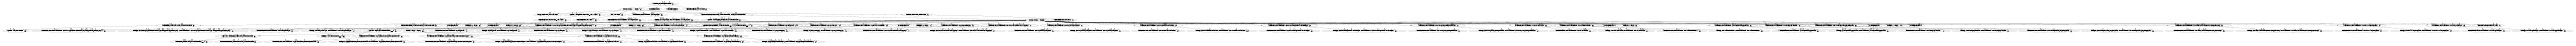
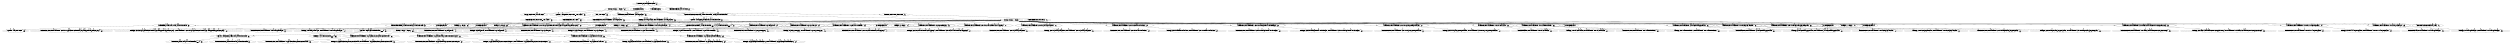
  digraph {
    n1 [label=<(METHOD,getJrePackageTestCases)<SUB>354</SUB>>]
    n2 [label=<(BLOCK,&lt;empty&gt;,&lt;empty&gt;)<SUB>354</SUB>>]
    n3 [label=<(MODIFIER,PUBLIC)>]
    n4 [label=<(MODIFIER,STATIC)>]
    n5 [label=<(METHOD_RETURN,java.util.Vector)<SUB>354</SUB>>]
    n6 [label=<(LOCAL,Vector tests: java.util.Vector)>]
    n7 [label=<(&lt;operator&gt;.assignment,Vector tests = new Vector())<SUB>355</SUB>>]
    n8 [label=<(&lt;init&gt;,new Vector())<SUB>355</SUB>>]
    n9 [label=<(addElement,tests.addElement(&quot;java.lang.Object&quot;))<SUB>356</SUB>>]
    n10 [label=<(CONTROL_STRUCTURE,switch(javaVersionNumber),switch(javaVersionNumber))>]
    n11 [label=<(RETURN,return tests;,return tests;)<SUB>398</SUB>>]
    n12 [label=<(IDENTIFIER,tests,Vector tests = new Vector())<SUB>355</SUB>>]
    n13 [label=<(IDENTIFIER,tests,new Vector())<SUB>355</SUB>>]
    n14 [label=<(IDENTIFIER,tests,tests.addElement(&quot;java.lang.Object&quot;))<SUB>356</SUB>>]
    n15 [label=<(LITERAL,&quot;java.lang.Object&quot;,tests.addElement(&quot;java.lang.Object&quot;))<SUB>356</SUB>>]
    n16 [label=<(&lt;operator&gt;.fieldAccess,JavaEnvUtils.javaVersionNumber)<SUB>357</SUB>>]
    n17 [label=<(BLOCK,&lt;empty&gt;,&lt;empty&gt;)>]
    n18 [label=<(IDENTIFIER,tests,return tests;)<SUB>398</SUB>>]
    n19 [label=<(&lt;operator&gt;.alloc,new Vector())<SUB>355</SUB>>]
    n20 [label=<(IDENTIFIER,JavaEnvUtils,switch(javaVersionNumber))<SUB>357</SUB>>]
    n21 [label=<(FIELD_IDENTIFIER,javaVersionNumber,javaVersionNumber)<SUB>357</SUB>>]
    n22 [label=<(JUMP_TARGET,case)>]
    n23 [label=<(LITERAL,16,&lt;empty&gt;)<SUB>358</SUB>>]
    n24 [label=<(JUMP_TARGET,case)>]
    n25 [label=<(LITERAL,15,&lt;empty&gt;)<SUB>359</SUB>>]
    n26 [label=<(addElement,tests.addElement(&quot;com.sun.org.apache.xerces.internal.jaxp.datatype.DatatypeFactoryImpl &quot;))<SUB>360</SUB>>]
    n27 [label=<(JUMP_TARGET,case)>]
    n28 [label=<(LITERAL,14,&lt;empty&gt;)<SUB>363</SUB>>]
    n29 [label=<(addElement,tests.addElement(&quot;sun.audio.AudioPlayer&quot;))<SUB>364</SUB>>]
    n30 [label=<(CONTROL_STRUCTURE,if (javaVersionNumber == 14),if (javaVersionNumber == 14))<SUB>365</SUB>>]
    n31 [label=<(addElement,tests.addElement(&quot;org.ietf.jgss.Oid&quot;))<SUB>371</SUB>>]
    n32 [label=<(addElement,tests.addElement(&quot;org.w3c.dom.Attr&quot;))<SUB>372</SUB>>]
    n33 [label=<(addElement,tests.addElement(&quot;org.xml.sax.XMLReader&quot;))<SUB>373</SUB>>]
    n34 [label=<(JUMP_TARGET,case)>]
    n35 [label=<(LITERAL,13,&lt;empty&gt;)<SUB>375</SUB>>]
    n36 [label=<(addElement,tests.addElement(&quot;org.omg.CORBA.Any&quot;))<SUB>376</SUB>>]
    n37 [label=<(addElement,tests.addElement(&quot;com.sun.corba.se.internal.corba.AnyImpl&quot;))<SUB>377</SUB>>]
    n38 [label=<(addElement,tests.addElement(&quot;com.sun.jndi.ldap.LdapURL&quot;))<SUB>378</SUB>>]
    n39 [label=<(addElement,tests.addElement(&quot;com.sun.media.sound.Printer&quot;))<SUB>379</SUB>>]
    n40 [label=<(addElement,tests.addElement(&quot;com.sun.naming.internal.VersionHelper&quot;))<SUB>380</SUB>>]
    n41 [label=<(addElement,tests.addElement(&quot;com.sun.org.omg.CORBA.Initializer&quot;))<SUB>381</SUB>>]
    n42 [label=<(addElement,tests.addElement(&quot;sunw.io.Serializable&quot;))<SUB>382</SUB>>]
    n43 [label=<(addElement,tests.addElement(&quot;sunw.util.EventListener&quot;))<SUB>383</SUB>>]
    n44 [label=<(JUMP_TARGET,case)>]
-   n45 [label=<(LITERAL,12,&lt;empty&gt;)<SUB>385</SUB>>]
    n46 [label=<(addElement,tests.addElement(&quot;javax.accessibility.Accessible&quot;))<SUB>386</SUB>>]
    n47 [label=<(addElement,tests.addElement(&quot;sun.misc.BASE64Encoder&quot;))<SUB>387</SUB>>]
    n48 [label=<(addElement,tests.addElement(&quot;com.sun.image.codec.jpeg.JPEGCodec&quot;))<SUB>388</SUB>>]
    n49 [label=<(JUMP_TARGET,case)>]
    n50 [label=<(LITERAL,11,&lt;empty&gt;)<SUB>390</SUB>>]
    n51 [label=<(JUMP_TARGET,default)>]
    n52 [label=<(addElement,tests.addElement(&quot;sun.reflect.SerializationConstructorAccessorImpl&quot;))<SUB>393</SUB>>]
    n53 [label=<(addElement,tests.addElement(&quot;sun.net.www.http.HttpClient&quot;))<SUB>394</SUB>>]
    n54 [label=<(addElement,tests.addElement(&quot;sun.audio.AudioPlayer&quot;))<SUB>395</SUB>>]
    n55 [label=<(CONTROL_STRUCTURE,break;,break;)<SUB>396</SUB>>]
    n56 [label=<(IDENTIFIER,tests,tests.addElement(&quot;com.sun.org.apache.xerces.internal.jaxp.datatype.DatatypeFactoryImpl &quot;))<SUB>360</SUB>>]
    n57 [label=<(LITERAL,&quot;com.sun.org.apache.xerces.internal.jaxp.datatype.DatatypeFactoryImpl &quot;,tests.addElement(&quot;com.sun.org.apache.xerces.internal.jaxp.datatype.DatatypeFactoryImpl &quot;))<SUB>361</SUB>>]
    n58 [label=<(IDENTIFIER,tests,tests.addElement(&quot;sun.audio.AudioPlayer&quot;))<SUB>364</SUB>>]
    n59 [label=<(LITERAL,&quot;sun.audio.AudioPlayer&quot;,tests.addElement(&quot;sun.audio.AudioPlayer&quot;))<SUB>364</SUB>>]
    n60 [label=<(&lt;operator&gt;.equals,javaVersionNumber == 14)<SUB>365</SUB>>]
    n61 [label=<(BLOCK,&lt;empty&gt;,&lt;empty&gt;)<SUB>365</SUB>>]
    n62 [label=<(IDENTIFIER,tests,tests.addElement(&quot;org.ietf.jgss.Oid&quot;))<SUB>371</SUB>>]
    n63 [label=<(LITERAL,&quot;org.ietf.jgss.Oid&quot;,tests.addElement(&quot;org.ietf.jgss.Oid&quot;))<SUB>371</SUB>>]
    n64 [label=<(IDENTIFIER,tests,tests.addElement(&quot;org.w3c.dom.Attr&quot;))<SUB>372</SUB>>]
    n65 [label=<(LITERAL,&quot;org.w3c.dom.Attr&quot;,tests.addElement(&quot;org.w3c.dom.Attr&quot;))<SUB>372</SUB>>]
    n66 [label=<(IDENTIFIER,tests,tests.addElement(&quot;org.xml.sax.XMLReader&quot;))<SUB>373</SUB>>]
    n67 [label=<(LITERAL,&quot;org.xml.sax.XMLReader&quot;,tests.addElement(&quot;org.xml.sax.XMLReader&quot;))<SUB>373</SUB>>]
    n68 [label=<(IDENTIFIER,tests,tests.addElement(&quot;org.omg.CORBA.Any&quot;))<SUB>376</SUB>>]
    n69 [label=<(LITERAL,&quot;org.omg.CORBA.Any&quot;,tests.addElement(&quot;org.omg.CORBA.Any&quot;))<SUB>376</SUB>>]
    n70 [label=<(IDENTIFIER,tests,tests.addElement(&quot;com.sun.corba.se.internal.corba.AnyImpl&quot;))<SUB>377</SUB>>]
    n71 [label=<(LITERAL,&quot;com.sun.corba.se.internal.corba.AnyImpl&quot;,tests.addElement(&quot;com.sun.corba.se.internal.corba.AnyImpl&quot;))<SUB>377</SUB>>]
    n72 [label=<(IDENTIFIER,tests,tests.addElement(&quot;com.sun.jndi.ldap.LdapURL&quot;))<SUB>378</SUB>>]
    n73 [label=<(LITERAL,&quot;com.sun.jndi.ldap.LdapURL&quot;,tests.addElement(&quot;com.sun.jndi.ldap.LdapURL&quot;))<SUB>378</SUB>>]
    n74 [label=<(IDENTIFIER,tests,tests.addElement(&quot;com.sun.media.sound.Printer&quot;))<SUB>379</SUB>>]
    n75 [label=<(LITERAL,&quot;com.sun.media.sound.Printer&quot;,tests.addElement(&quot;com.sun.media.sound.Printer&quot;))<SUB>379</SUB>>]
    n76 [label=<(IDENTIFIER,tests,tests.addElement(&quot;com.sun.naming.internal.VersionHelper&quot;))<SUB>380</SUB>>]
    n77 [label=<(LITERAL,&quot;com.sun.naming.internal.VersionHelper&quot;,tests.addElement(&quot;com.sun.naming.internal.VersionHelper&quot;))<SUB>380</SUB>>]
    n78 [label=<(IDENTIFIER,tests,tests.addElement(&quot;com.sun.org.omg.CORBA.Initializer&quot;))<SUB>381</SUB>>]
    n79 [label=<(LITERAL,&quot;com.sun.org.omg.CORBA.Initializer&quot;,tests.addElement(&quot;com.sun.org.omg.CORBA.Initializer&quot;))<SUB>381</SUB>>]
    n80 [label=<(IDENTIFIER,tests,tests.addElement(&quot;sunw.io.Serializable&quot;))<SUB>382</SUB>>]
    n81 [label=<(LITERAL,&quot;sunw.io.Serializable&quot;,tests.addElement(&quot;sunw.io.Serializable&quot;))<SUB>382</SUB>>]
    n82 [label=<(IDENTIFIER,tests,tests.addElement(&quot;sunw.util.EventListener&quot;))<SUB>383</SUB>>]
    n83 [label=<(LITERAL,&quot;sunw.util.EventListener&quot;,tests.addElement(&quot;sunw.util.EventListener&quot;))<SUB>383</SUB>>]
    n84 [label=<(IDENTIFIER,tests,tests.addElement(&quot;javax.accessibility.Accessible&quot;))<SUB>386</SUB>>]
    n85 [label=<(LITERAL,&quot;javax.accessibility.Accessible&quot;,tests.addElement(&quot;javax.accessibility.Accessible&quot;))<SUB>386</SUB>>]
    n86 [label=<(IDENTIFIER,tests,tests.addElement(&quot;sun.misc.BASE64Encoder&quot;))<SUB>387</SUB>>]
    n87 [label=<(LITERAL,&quot;sun.misc.BASE64Encoder&quot;,tests.addElement(&quot;sun.misc.BASE64Encoder&quot;))<SUB>387</SUB>>]
    n88 [label=<(IDENTIFIER,tests,tests.addElement(&quot;com.sun.image.codec.jpeg.JPEGCodec&quot;))<SUB>388</SUB>>]
    n89 [label=<(LITERAL,&quot;com.sun.image.codec.jpeg.JPEGCodec&quot;,tests.addElement(&quot;com.sun.image.codec.jpeg.JPEGCodec&quot;))<SUB>388</SUB>>]
    n90 [label=<(IDENTIFIER,tests,tests.addElement(&quot;sun.reflect.SerializationConstructorAccessorImpl&quot;))<SUB>393</SUB>>]
    n91 [label=<(LITERAL,&quot;sun.reflect.SerializationConstructorAccessorImpl&quot;,tests.addElement(&quot;sun.reflect.SerializationConstructorAccessorImpl&quot;))<SUB>393</SUB>>]
    n92 [label=<(IDENTIFIER,tests,tests.addElement(&quot;sun.net.www.http.HttpClient&quot;))<SUB>394</SUB>>]
    n93 [label=<(LITERAL,&quot;sun.net.www.http.HttpClient&quot;,tests.addElement(&quot;sun.net.www.http.HttpClient&quot;))<SUB>394</SUB>>]
    n94 [label=<(IDENTIFIER,tests,tests.addElement(&quot;sun.audio.AudioPlayer&quot;))<SUB>395</SUB>>]
    n95 [label=<(LITERAL,&quot;sun.audio.AudioPlayer&quot;,tests.addElement(&quot;sun.audio.AudioPlayer&quot;))<SUB>395</SUB>>]
    n96 [label=<(&lt;operator&gt;.fieldAccess,JavaEnvUtils.javaVersionNumber)<SUB>365</SUB>>]
    n97 [label=<(LITERAL,14,javaVersionNumber == 14)<SUB>365</SUB>>]
    n98 [label=<(addElement,tests.addElement(&quot;org.apache.crimson.parser.ContentModel&quot;))<SUB>366</SUB>>]
    n99 [label=<(addElement,tests.addElement(&quot;org.apache.xalan.processor.ProcessorImport&quot;))<SUB>367</SUB>>]
    n100 [label=<(addElement,tests.addElement(&quot;org.apache.xml.utils.URI&quot;))<SUB>368</SUB>>]
    n101 [label=<(addElement,tests.addElement(&quot;org.apache.xpath.XPathFactory&quot;))<SUB>369</SUB>>]
    n102 [label=<(IDENTIFIER,JavaEnvUtils,javaVersionNumber == 14)<SUB>365</SUB>>]
    n103 [label=<(FIELD_IDENTIFIER,javaVersionNumber,javaVersionNumber)<SUB>365</SUB>>]
    n104 [label=<(IDENTIFIER,tests,tests.addElement(&quot;org.apache.crimson.parser.ContentModel&quot;))<SUB>366</SUB>>]
    n105 [label=<(LITERAL,&quot;org.apache.crimson.parser.ContentModel&quot;,tests.addElement(&quot;org.apache.crimson.parser.ContentModel&quot;))<SUB>366</SUB>>]
    n106 [label=<(IDENTIFIER,tests,tests.addElement(&quot;org.apache.xalan.processor.ProcessorImport&quot;))<SUB>367</SUB>>]
    n107 [label=<(LITERAL,&quot;org.apache.xalan.processor.ProcessorImport&quot;,tests.addElement(&quot;org.apache.xalan.processor.ProcessorImport&quot;))<SUB>367</SUB>>]
    n108 [label=<(IDENTIFIER,tests,tests.addElement(&quot;org.apache.xml.utils.URI&quot;))<SUB>368</SUB>>]
    n109 [label=<(LITERAL,&quot;org.apache.xml.utils.URI&quot;,tests.addElement(&quot;org.apache.xml.utils.URI&quot;))<SUB>368</SUB>>]
    n110 [label=<(IDENTIFIER,tests,tests.addElement(&quot;org.apache.xpath.XPathFactory&quot;))<SUB>369</SUB>>]
    n111 [label=<(LITERAL,&quot;org.apache.xpath.XPathFactory&quot;,tests.addElement(&quot;org.apache.xpath.XPathFactory&quot;))<SUB>369</SUB>>]
    n1 -> n2
    n1 -> n3
    n1 -> n4
    n1 -> n5
    n2 -> n6
    n2 -> n7
    n2 -> n8
    n2 -> n9
    n2 -> n10
    n2 -> n11
    n7 -> n12
    n8 -> n13
    n9 -> n14
    n9 -> n15
    n10 -> n16
    n10 -> n17
    n11 -> n18
    n16 -> n20
    n16 -> n21
    n17 -> n22
    n17 -> n23
    n17 -> n24
    n17 -> n25
    n17 -> n26
    n17 -> n27
    n17 -> n28
    n17 -> n29
    n17 -> n30
    n17 -> n31
    n17 -> n32
    n17 -> n33
    n17 -> n34
    n17 -> n35
    n17 -> n36
    n17 -> n37
    n17 -> n38
    n17 -> n39
    n17 -> n40
    n17 -> n41
    n17 -> n42
    n17 -> n43
    n17 -> n44
-   n17 -> n45
    n17 -> n46
    n17 -> n47
    n17 -> n48
    n17 -> n49
    n17 -> n50
    n17 -> n51
    n17 -> n52
    n17 -> n53
    n17 -> n54
    n17 -> n55
    n20 -> n19
    n26 -> n56
    n26 -> n57
    n29 -> n58
    n29 -> n59
    n30 -> n60
    n30 -> n61
    n31 -> n62
    n31 -> n63
    n32 -> n64
    n32 -> n65
    n33 -> n66
    n33 -> n67
    n36 -> n68
    n36 -> n69
    n37 -> n70
    n37 -> n71
    n38 -> n72
    n38 -> n73
    n39 -> n74
    n39 -> n75
    n40 -> n76
    n40 -> n77
    n41 -> n78
    n41 -> n79
    n42 -> n80
    n42 -> n81
    n43 -> n82
    n43 -> n83
    n46 -> n84
    n46 -> n85
    n47 -> n86
    n47 -> n87
    n48 -> n88
    n48 -> n89
    n52 -> n90
    n52 -> n91
    n53 -> n92
    n53 -> n93
    n54 -> n94
    n54 -> n95
    n60 -> n96
    n60 -> n97
    n61 -> n98
    n61 -> n99
    n61 -> n100
    n61 -> n101
    n96 -> n102
    n96 -> n103
    n98 -> n104
    n98 -> n105
    n99 -> n106
    n99 -> n107
    n100 -> n108
    n100 -> n109
    n101 -> n110
    n101 -> n111
  }
